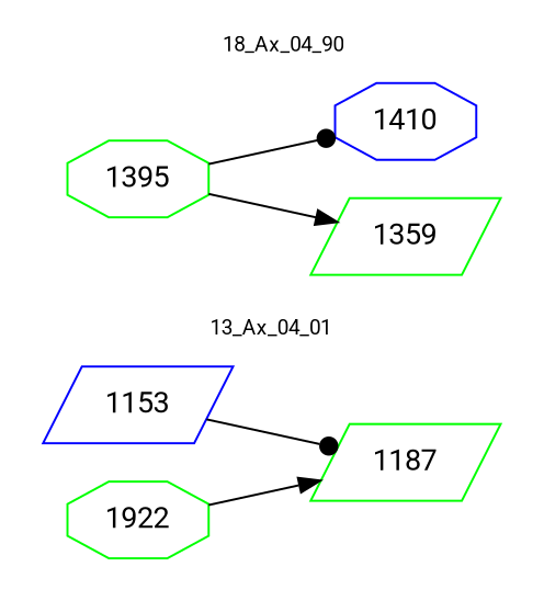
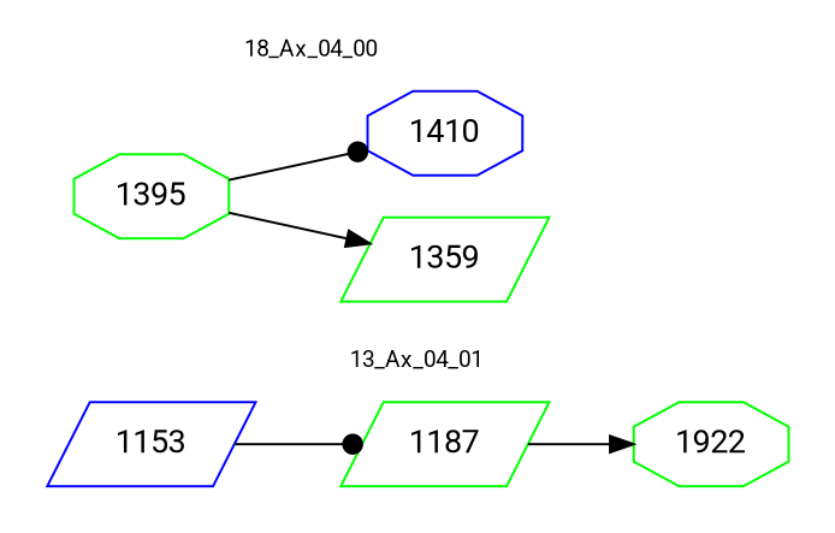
  digraph {
    fontname=Roboto
    rankdir=LR
    node [color=green fontname=Roboto shape=parallelogram]
    edge [arrowhead=normal color=black fontname=Roboto]
    n1 [label=1187]
    n2 [color=blue label=1153]
    n3 [label=1922 shape=octagon]
    n4 [label=1395 shape=octagon]
    n5 [label=1359]
    n6 [color=blue label=1410 shape=octagon]
    subgraph cluster_1 {
      color=white
      fontsize=10
      label="13_Ax_04_01"
      n1
      n2
      n3
    }
    subgraph cluster_2 {
      color=white
      fontsize=10
-     label="18_Ax_04_90"
+     label="18_Ax_04_00"
      n4
      n5
      n6
    }
-   n3 -> n1
+   n1 -> n3
    n2 -> n1 [arrowhead=dot]
    n4 -> n5
    n4 -> n6 [arrowhead=dot]
  }
